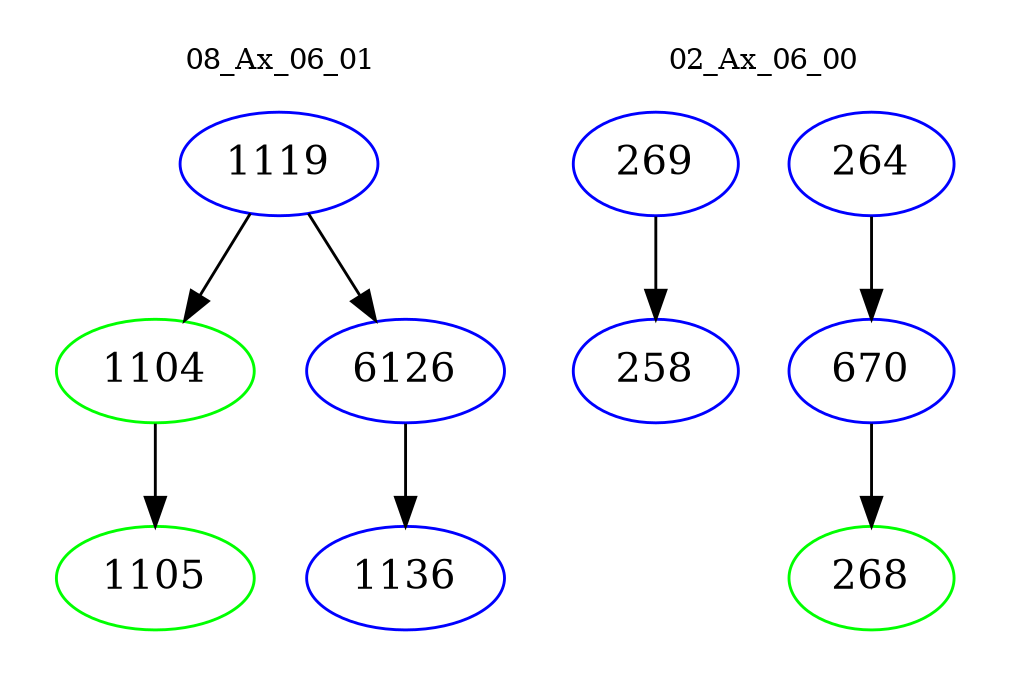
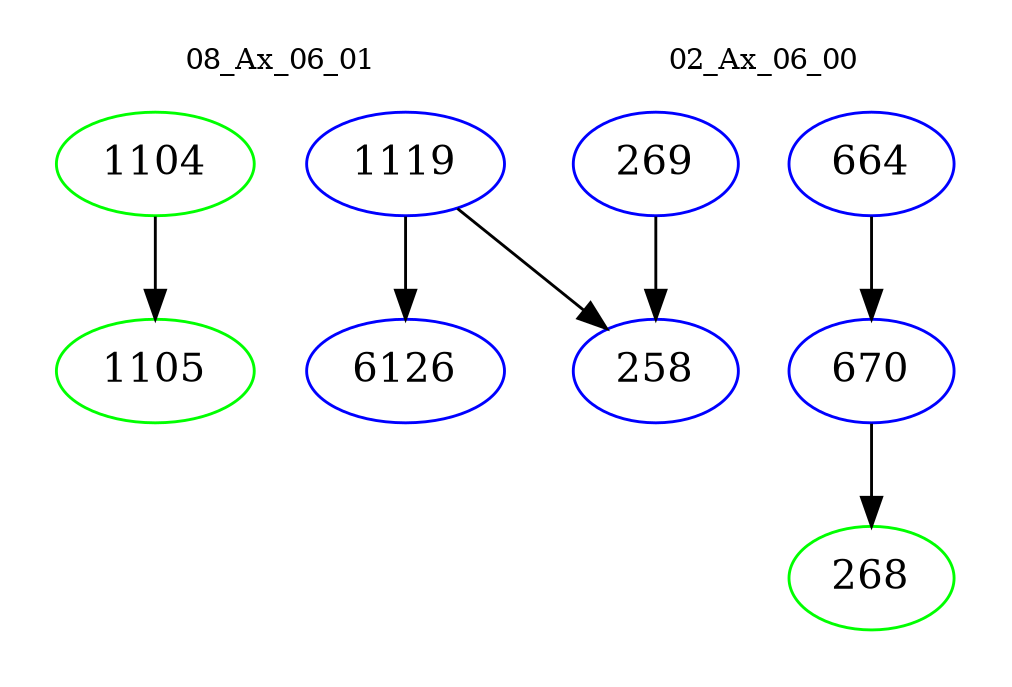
  digraph {
    node [color=blue]
    edge [color=black]
    n1 [label=1119]
    n2 [color=green label=1104]
    n3 [label=6126]
    n4 [color=green label=1105]
-   n5 [label=1136]
-   n6 [label=264]
+   n6 [label=664]
    n7 [label=269]
    n8 [label=670]
    n9 [label=258]
    n10 [color=green label=268]
    subgraph cluster_1 {
      color=white
      fontsize=10
      label="08_Ax_06_01"
      n1
      n2
      n3
      n4
-     n5
    }
    subgraph cluster_2 {
      color=white
      fontsize=10
      label="02_Ax_06_00"
      n6
      n7
      n8
      n9
      n10
    }
-   n1 -> n2
+   n1 -> n9
    n1 -> n3
    n2 -> n4
-   n3 -> n5
    n6 -> n8
    n7 -> n9
    n8 -> n10
  }
